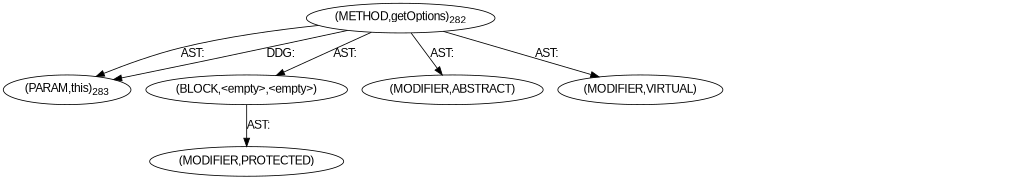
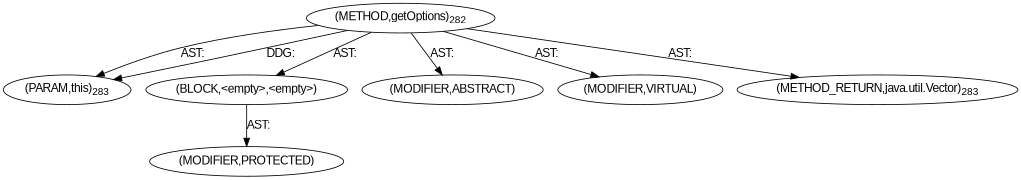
  digraph {
    fontname="Liberation Sans"
    node [fontname="Liberation Sans"]
    edge [fontname="Liberation Sans"]
    n1 [label=<(METHOD,getOptions)<SUB>282</SUB>>]
    n2 [label=<(PARAM,this)<SUB>283</SUB>>]
    n3 [label=<(BLOCK,&lt;empty&gt;,&lt;empty&gt;)>]
    n4 [label=<(MODIFIER,ABSTRACT)>]
    n5 [label=<(MODIFIER,VIRTUAL)>]
+   n6 [label=<(METHOD_RETURN,java.util.Vector)<SUB>283</SUB>>]
    n7 [label=<(MODIFIER,PROTECTED)>]
    n1 -> n2 [label="AST: "]
    n1 -> n2 [label="DDG: "]
    n1 -> n3 [label="AST: "]
    n1 -> n4 [label="AST: "]
    n1 -> n5 [label="AST: "]
+   n1 -> n6 [label="AST: "]
    n3 -> n7 [label="AST: "]
  }
